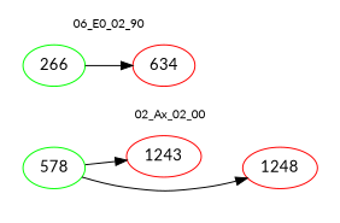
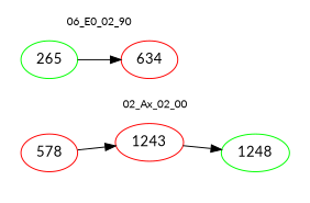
  digraph {
    fontname=Lato
    rankdir=LR
    node [color=red fontname=Lato]
    edge [color=black fontname=Lato]
-   n1 [color=green label=578]
-   n2 [label=1248]
+   n1 [label=578]
+   n2 [color=green label=1248]
    n3 [label=1243]
-   n4 [color=green label=266]
+   n4 [color=green label=265]
    n5 [label=634]
    subgraph cluster_1 {
      color=white
      fontsize=10
      label="02_Ax_02_00"
      n1
      n2
      n3
    }
    subgraph cluster_2 {
      color=white
      fontsize=10
      label="06_E0_02_90"
      n4
      n5
    }
-   n1 -> n2
+   n3 -> n2
    n1 -> n3
    n4 -> n5
  }
